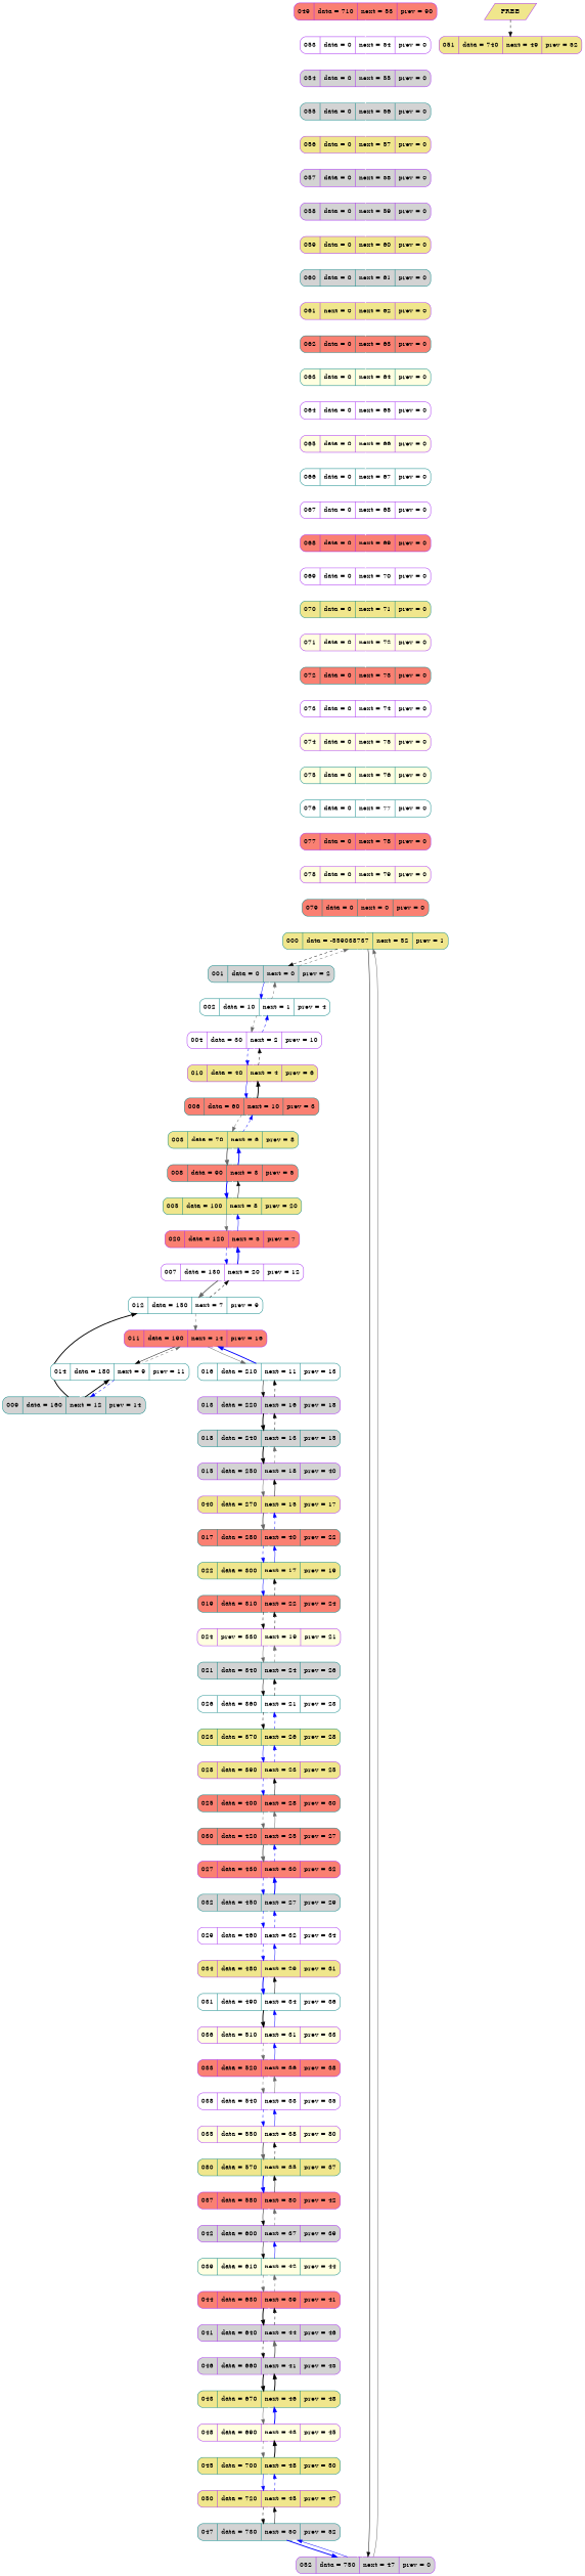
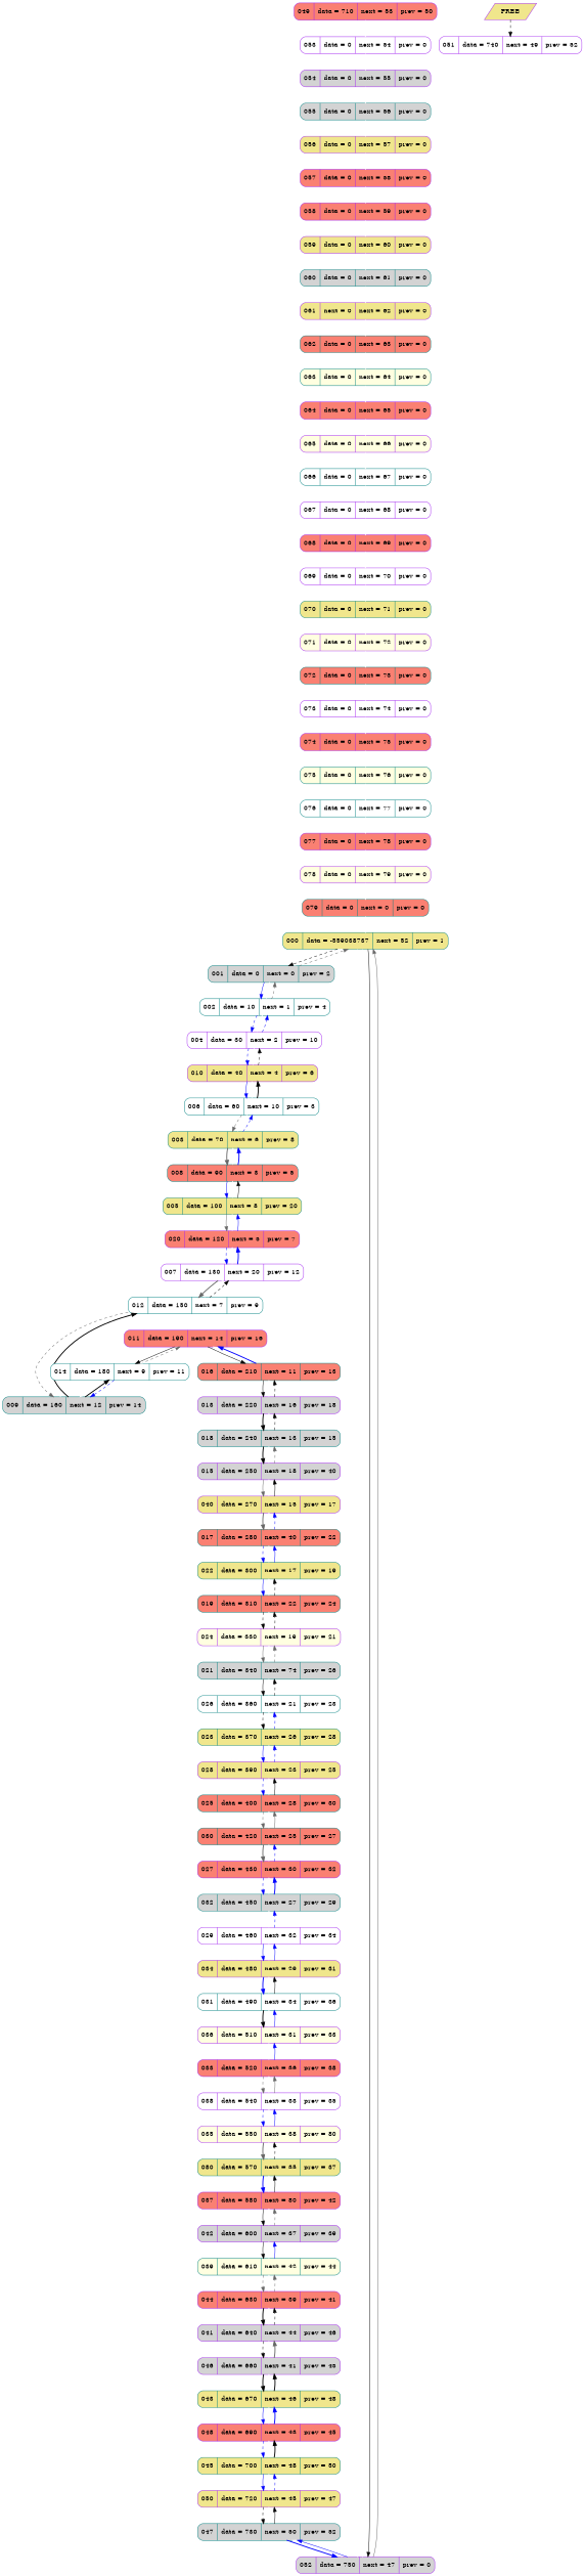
  digraph {
    rankdir=TB
    node [color=purple fillcolor=salmon shape=Mrecord style=filled]
    edge [color=white weight=1000]
    n1 [color=teal fillcolor=khaki label=" {000} | {data = -559038737} | {next = 52} |{ prev = 1 }"]
    n2 [color=teal fillcolor=lightgrey label=" {001} | {data = 0} | {next = 0} |{ prev = 2 }"]
    n3 [fillcolor=lightgrey label=" {052} | {data = 750} | {next = 47} |{ prev = 0 }"]
    n4 [color=teal fillcolor=white label=" {002} | {data = 10} | {next = 1} |{ prev = 4 }"]
    n5 [color=teal fillcolor=lightgrey label=" {047} | {data = 730} | {next = 50} |{ prev = 52 }"]
    n6 [fillcolor=white label=" {004} | {data = 30} | {next = 2} |{ prev = 10 }"]
    n7 [fillcolor=khaki label=" {010} | {data = 40} | {next = 4} |{ prev = 6 }"]
    n8 [color=teal fillcolor=khaki label=" {003} | {data = 70} | {next = 6} |{ prev = 8 }"]
-   n9 [color=teal label=" {006} | {data = 60} | {next = 10} |{ prev = 3 }"]
+   n9 [color=teal fillcolor=white label=" {006} | {data = 60} | {next = 10} |{ prev = 3 }"]
    n10 [color=teal label=" {008} | {data = 90} | {next = 3} |{ prev = 5 }"]
    n11 [color=teal fillcolor=khaki label=" {005} | {data = 100} | {next = 8} |{ prev = 20 }"]
    n12 [label=" {020} | {data = 120} | {next = 5} |{ prev = 7 }"]
    n13 [fillcolor=white label=" {007} | {data = 130} | {next = 20} |{ prev = 12 }"]
    n14 [color=teal fillcolor=white label=" {012} | {data = 150} | {next = 7} |{ prev = 9 }"]
    n15 [color=teal fillcolor=lightgrey label=" {009} | {data = 160} | {next = 12} |{ prev = 14 }"]
    n16 [color=teal fillcolor=white label=" {014} | {data = 180} | {next = 9} |{ prev = 11 }"]
    n17 [label=" {011} | {data = 190} | {next = 14} |{ prev = 16 }"]
-   n18 [color=teal fillcolor=white label=" {016} | {data = 210} | {next = 11} |{ prev = 13 }"]
+   n18 [color=teal label=" {016} | {data = 210} | {next = 11} |{ prev = 13 }"]
    n19 [fillcolor=lightgrey label=" {013} | {data = 220} | {next = 16} |{ prev = 18 }"]
    n20 [color=teal fillcolor=lightgrey label=" {018} | {data = 240} | {next = 13} |{ prev = 15 }"]
    n21 [fillcolor=lightgrey label=" {015} | {data = 250} | {next = 18} |{ prev = 40 }"]
    n22 [fillcolor=khaki label=" {040} | {data = 270} | {next = 15} |{ prev = 17 }"]
    n23 [color=teal label=" {017} | {data = 280} | {next = 40} |{ prev = 22 }"]
    n24 [color=teal fillcolor=khaki label=" {022} | {data = 300} | {next = 17} |{ prev = 19 }"]
    n25 [color=teal label=" {019} | {data = 310} | {next = 22} |{ prev = 24 }"]
-   n26 [fillcolor=lightyellow label=" {024} | {prev = 330} | {next = 19} |{ prev = 21 }"]
-   n27 [color=teal fillcolor=lightgrey label=" {021} | {data = 340} | {next = 24} |{ prev = 26 }"]
+   n26 [fillcolor=lightyellow label=" {024} | {data = 330} | {next = 19} |{ prev = 21 }"]
+   n27 [color=teal fillcolor=lightgrey label=" {021} | {data = 340} | {next = 74} |{ prev = 26 }"]
    n28 [color=teal fillcolor=white label=" {026} | {data = 360} | {next = 21} |{ prev = 23 }"]
    n29 [color=teal fillcolor=khaki label=" {023} | {data = 370} | {next = 26} |{ prev = 28 }"]
    n30 [fillcolor=khaki label=" {028} | {data = 390} | {next = 23} |{ prev = 25 }"]
    n31 [color=teal label=" {025} | {data = 400} | {next = 28} |{ prev = 30 }"]
    n32 [color=teal label=" {030} | {data = 420} | {next = 25} |{ prev = 27 }"]
    n33 [label=" {027} | {data = 430} | {next = 30} |{ prev = 32 }"]
    n34 [color=teal fillcolor=lightgrey label=" {032} | {data = 450} | {next = 27} |{ prev = 29 }"]
    n35 [fillcolor=white label=" {029} | {data = 460} | {next = 32} |{ prev = 34 }"]
    n36 [fillcolor=khaki label=" {034} | {data = 480} | {next = 29} |{ prev = 31 }"]
    n37 [color=teal fillcolor=white label=" {031} | {data = 490} | {next = 34} |{ prev = 36 }"]
    n38 [fillcolor=lightyellow label=" {036} | {data = 510} | {next = 31} |{ prev = 33 }"]
    n39 [label=" {033} | {data = 520} | {next = 36} |{ prev = 38 }"]
    n40 [fillcolor=white label=" {038} | {data = 540} | {next = 33} |{ prev = 35 }"]
    n41 [fillcolor=lightyellow label=" {035} | {data = 550} | {next = 38} |{ prev = 80 }"]
    n42 [color=teal fillcolor=khaki label=" {080} | {data = 570} | {next = 35} |{ prev = 37 }"]
    n43 [label=" {037} | {data = 580} | {next = 80} |{ prev = 42 }"]
    n44 [fillcolor=lightgrey label=" {042} | {data = 600} | {next = 37} |{ prev = 39 }"]
    n45 [color=teal fillcolor=lightyellow label=" {039} | {data = 610} | {next = 42} |{ prev = 44 }"]
    n46 [label=" {044} | {data = 630} | {next = 39} |{ prev = 41 }"]
    n47 [fillcolor=lightgrey label=" {041} | {data = 640} | {next = 44} |{ prev = 46 }"]
    n48 [fillcolor=lightgrey label=" {046} | {data = 660} | {next = 41} |{ prev = 43 }"]
    n49 [color=teal fillcolor=khaki label=" {043} | {data = 670} | {next = 46} |{ prev = 48 }"]
-   n50 [fillcolor=lightyellow label=" {048} | {data = 690} | {next = 43} |{ prev = 45 }"]
+   n50 [label=" {048} | {data = 690} | {next = 43} |{ prev = 45 }"]
    n51 [color=teal fillcolor=khaki label=" {045} | {data = 700} | {next = 48} |{ prev = 50 }"]
    n52 [fillcolor=khaki label=" {050} | {data = 720} | {next = 45} |{ prev = 47 }"]
-   n53 [label=" {049} | {data = 710} | {next = 53} |{ prev = 90 }"]
+   n53 [label=" {049} | {data = 710} | {next = 53} |{ prev = 50 }"]
    n54 [fillcolor=white label=" {053} | {data = 0} | {next = 54} |{ prev = 0 }"]
    n55 [fillcolor=lightgrey label=" {054} | {data = 0} | {next = 55} |{ prev = 0 }"]
-   n56 [fillcolor=khaki label=" {051} | {data = 740} | {next = 49} |{ prev = 52 }"]
+   n56 [fillcolor=white label=" {051} | {data = 740} | {next = 49} |{ prev = 52 }"]
    n57 [color=teal fillcolor=lightgrey label=" {055} | {data = 0} | {next = 56} |{ prev = 0 }"]
    n58 [fillcolor=khaki label=" {056} | {data = 0} | {next = 57} |{ prev = 0 }"]
-   n59 [fillcolor=lightgrey label=" {057} | {data = 0} | {next = 58} |{ prev = 0 }"]
-   n60 [fillcolor=lightgrey label=" {058} | {data = 0} | {next = 59} |{ prev = 0 }"]
+   n59 [label=" {057} | {data = 0} | {next = 58} |{ prev = 0 }"]
+   n60 [label=" {058} | {data = 0} | {next = 59} |{ prev = 0 }"]
    n61 [fillcolor=khaki label=" {059} | {data = 0} | {next = 60} |{ prev = 0 }"]
    n62 [color=teal fillcolor=lightgrey label=" {060} | {data = 0} | {next = 61} |{ prev = 0 }"]
    n63 [fillcolor=khaki label=" {061} | {next = 0} | {next = 62} |{ prev = 0 }"]
    n64 [color=teal label=" {062} | {data = 0} | {next = 63} |{ prev = 0 }"]
    n65 [color=teal fillcolor=lightyellow label=" {063} | {data = 0} | {next = 64} |{ prev = 0 }"]
-   n66 [fillcolor=white label=" {064} | {data = 0} | {next = 65} |{ prev = 0 }"]
+   n66 [label=" {064} | {data = 0} | {next = 65} |{ prev = 0 }"]
    n67 [fillcolor=lightyellow label=" {065} | {data = 0} | {next = 66} |{ prev = 0 }"]
    n68 [color=teal fillcolor=white label=" {066} | {data = 0} | {next = 67} |{ prev = 0 }"]
    n69 [fillcolor=white label=" {067} | {data = 0} | {next = 68} |{ prev = 0 }"]
    n70 [label=" {068} | {data = 0} | {next = 69} |{ prev = 0 }"]
    n71 [fillcolor=white label=" {069} | {data = 0} | {next = 70} |{ prev = 0 }"]
    n72 [color=teal fillcolor=khaki label=" {070} | {data = 0} | {next = 71} |{ prev = 0 }"]
    n73 [fillcolor=lightyellow label=" {071} | {data = 0} | {next = 72} |{ prev = 0 }"]
    n74 [color=teal label=" {072} | {data = 0} | {next = 73} |{ prev = 0 }"]
    n75 [fillcolor=white label=" {073} | {data = 0} | {next = 74} |{ prev = 0 }"]
-   n76 [fillcolor=lightyellow label=" {074} | {data = 0} | {next = 75} |{ prev = 0 }"]
+   n76 [label=" {074} | {data = 0} | {next = 75} |{ prev = 0 }"]
    n77 [color=teal fillcolor=lightyellow label=" {075} | {data = 0} | {next = 76} |{ prev = 0 }"]
    n78 [color=teal fillcolor=white label=" {076} | {data = 0} | {next = 77} |{ prev = 0 }"]
    n79 [label=" {077} | {data = 0} | {next = 78} |{ prev = 0 }"]
    n80 [fillcolor=lightyellow label=" {078} | {data = 0} | {next = 79} |{ prev = 0 }"]
    n81 [color=teal label=" {079} | {data = 0} | {next = 0} |{ prev = 0 }"]
    FREE [fillcolor=khaki shape=parallelogram]
    n1 -> n2 [color=black style=dashed weight=""]
    n1 -> n3
    n1 -> n3
    n1 -> n3 [color=black style=solid weight=100]
    n2 -> n1
    n2 -> n1 [color=gray40 style=dashed weight=100]
    n2 -> n4 [color=blue style=solid weight=""]
    n3 -> n1 [color=gray40 style=solid weight=""]
    n3 -> n5
    n3 -> n5 [color=blue style=solid weight=100]
    n4 -> n2
    n4 -> n2 [color=gray40 style=dashed weight=100]
-   n4 -> n6 [color=gray40 style=dashed weight=""]
+   n4 -> n6 [color=blue style=dashed weight=""]
    n5 -> n3 [color=blue style=bold weight=""]
    n5 -> n52
    n5 -> n52 [color=black style=solid weight=100]
    n6 -> n4
    n6 -> n4 [color=blue style=dashed weight=100]
    n6 -> n7 [color=blue style=dashed weight=""]
    n7 -> n6
    n7 -> n6 [color=black style=dashed weight=100]
    n7 -> n9 [color=blue style=solid weight=""]
    n8 -> n9
    n8 -> n9 [color=blue style=dashed weight=100]
    n8 -> n10 [color=gray40 style=bold weight=""]
    n9 -> n7
    n9 -> n7 [color=black style=bold weight=100]
    n9 -> n8 [color=gray40 style=dashed weight=""]
    n10 -> n8
    n10 -> n8 [color=blue style=bold weight=100]
-   n10 -> n11 [color=blue style=bold weight=""]
+   n10 -> n11 [color=blue style=solid weight=""]
    n11 -> n10
    n11 -> n10 [color=black style=solid weight=100]
    n11 -> n12 [color=gray40 style=solid weight=""]
    n12 -> n11
    n12 -> n11 [color=blue style=solid weight=100]
    n12 -> n13 [color=blue style=dashed weight=""]
    n13 -> n12
    n13 -> n12 [color=blue style=bold weight=100]
    n13 -> n14 [color=gray40 style=bold weight=""]
    n14 -> n13
    n14 -> n13 [color=black style=dashed weight=100]
-   n14 -> n17 [color=gray40 style=dashed weight=""]
+   n14 -> n15 [color=gray40 style=dashed weight=""]
    n15 -> n14
    n15 -> n14 [color=black style=bold weight=100]
    n15 -> n16 [color=black style=bold weight=""]
    n16 -> n15
    n16 -> n15 [color=blue style=dashed weight=100]
    n16 -> n17 [color=gray40 style=dashed weight=""]
    n17 -> n16
    n17 -> n16 [color=black style=solid weight=100]
-   n17 -> n18 [color=gray40 style=solid weight=""]
+   n17 -> n18 [color=black style=solid weight=""]
    n18 -> n17
    n18 -> n17 [color=blue style=bold weight=100]
    n18 -> n19 [color=black style=solid weight=""]
    n19 -> n18
    n19 -> n18 [color=black style=dashed weight=100]
    n19 -> n20 [color=black style=bold weight=""]
    n20 -> n19
    n20 -> n19 [color=black style=dashed weight=100]
    n20 -> n21 [color=black style=bold weight=""]
    n21 -> n20
    n21 -> n20 [color=gray40 style=dashed weight=100]
    n21 -> n22 [color=gray40 style=solid weight=""]
    n22 -> n21
    n22 -> n21 [color=black style=solid weight=100]
    n22 -> n23 [color=gray40 style=bold weight=""]
    n23 -> n22
    n23 -> n22 [color=blue style=dashed weight=100]
    n23 -> n24 [color=blue style=dashed weight=""]
    n24 -> n23
    n24 -> n23 [color=blue style=solid weight=100]
    n24 -> n25 [color=blue style=solid weight=""]
    n25 -> n24
    n25 -> n24 [color=black style=dashed weight=100]
    n25 -> n26 [color=black style=dashed weight=""]
    n26 -> n25
    n26 -> n25 [color=black style=dashed weight=100]
    n26 -> n27 [color=gray40 style=solid weight=""]
    n27 -> n26
    n27 -> n26 [color=gray40 style=dashed weight=100]
    n27 -> n28 [color=black style=solid weight=""]
    n28 -> n27
    n28 -> n27 [color=black style=dashed weight=100]
    n28 -> n29 [color=black style=dashed weight=""]
    n29 -> n28
    n29 -> n28 [color=blue style=dashed weight=100]
    n29 -> n30 [color=blue style=solid weight=""]
    n30 -> n29
    n30 -> n29 [color=blue style=dashed weight=100]
    n30 -> n31 [color=blue style=dashed weight=""]
    n31 -> n30
    n31 -> n30 [color=black style=solid weight=100]
    n31 -> n32 [color=gray40 style=dashed weight=""]
    n32 -> n31
    n32 -> n31 [color=gray40 style=solid weight=100]
    n32 -> n33 [color=gray40 style=bold weight=""]
    n33 -> n32
    n33 -> n32 [color=blue style=dashed weight=100]
    n33 -> n34 [color=blue style=dashed weight=""]
    n34 -> n33
    n34 -> n33 [color=blue style=bold weight=100]
-   n34 -> n35 [color=blue style=dashed weight=""]
    n35 -> n34
    n35 -> n34 [color=blue style=dashed weight=100]
-   n35 -> n36 [color=blue style=dashed weight=""]
+   n35 -> n36 [color=blue style=solid weight=""]
    n36 -> n35
    n36 -> n35 [color=blue style=solid weight=100]
    n36 -> n37 [color=blue style=bold weight=""]
    n37 -> n36
    n37 -> n36 [color=black style=solid weight=100]
    n37 -> n38 [color=black style=bold weight=""]
    n38 -> n37
    n38 -> n37 [color=blue style=solid weight=100]
-   n38 -> n39 [color=gray40 style=dashed weight=""]
    n39 -> n38
    n39 -> n38 [color=blue style=solid weight=100]
    n39 -> n40 [color=gray40 style=dashed weight=""]
    n40 -> n39
    n40 -> n39 [color=gray40 style=solid weight=100]
    n40 -> n41 [color=blue style=dashed weight=""]
    n41 -> n40
    n41 -> n40 [color=blue style=solid weight=100]
    n41 -> n42 [color=gray40 style=bold weight=""]
    n42 -> n41
    n42 -> n41 [color=black style=dashed weight=100]
    n42 -> n43 [color=blue style=bold weight=""]
    n43 -> n42
    n43 -> n42 [color=black style=solid weight=100]
    n43 -> n44 [color=black style=solid weight=""]
    n44 -> n43
    n44 -> n43 [color=gray40 style=dashed weight=100]
    n44 -> n45 [color=black style=solid weight=""]
    n45 -> n44
    n45 -> n44 [color=blue style=solid weight=100]
    n45 -> n46 [color=gray40 style=dashed weight=""]
    n46 -> n45
    n46 -> n45 [color=gray40 style=dashed weight=100]
    n46 -> n47 [color=black style=bold weight=""]
    n47 -> n46
    n47 -> n46 [color=black style=dashed weight=100]
    n47 -> n48 [color=black style=dashed weight=""]
    n48 -> n47
    n48 -> n47 [color=gray40 style=bold weight=100]
    n48 -> n49 [color=black style=bold weight=""]
    n49 -> n48
    n49 -> n48 [color=black style=bold weight=100]
-   n49 -> n50 [color=gray40 style=solid weight=""]
+   n49 -> n50 [color=blue style=solid weight=""]
    n50 -> n49
    n50 -> n49 [color=blue style=bold weight=100]
-   n50 -> n51 [color=gray40 style=dashed weight=""]
+   n50 -> n51 [color=blue style=dashed weight=""]
    n51 -> n50
    n51 -> n50 [color=black style=bold weight=100]
    n51 -> n52 [color=blue style=solid weight=""]
    n52 -> n5 [color=black style=dashed weight=""]
    n52 -> n51
    n52 -> n51 [color=blue style=dashed weight=100]
    n53 -> n54
    n54 -> n55
    n55 -> n57
    n57 -> n58
    n58 -> n59
    n59 -> n60
    n60 -> n61
    n61 -> n62
    n62 -> n63
    n63 -> n64
    n64 -> n65
    n65 -> n66
    n66 -> n67
    n67 -> n68
    n68 -> n69
    n69 -> n70
    n70 -> n71
    n71 -> n72
    n72 -> n73
    n73 -> n74
    n74 -> n75
    n75 -> n76
    n76 -> n77
    n77 -> n78
    n78 -> n79
    n79 -> n80
    n80 -> n81
    n81 -> n1
    FREE -> n56 [color=black style=dashed weight=""]
  }
